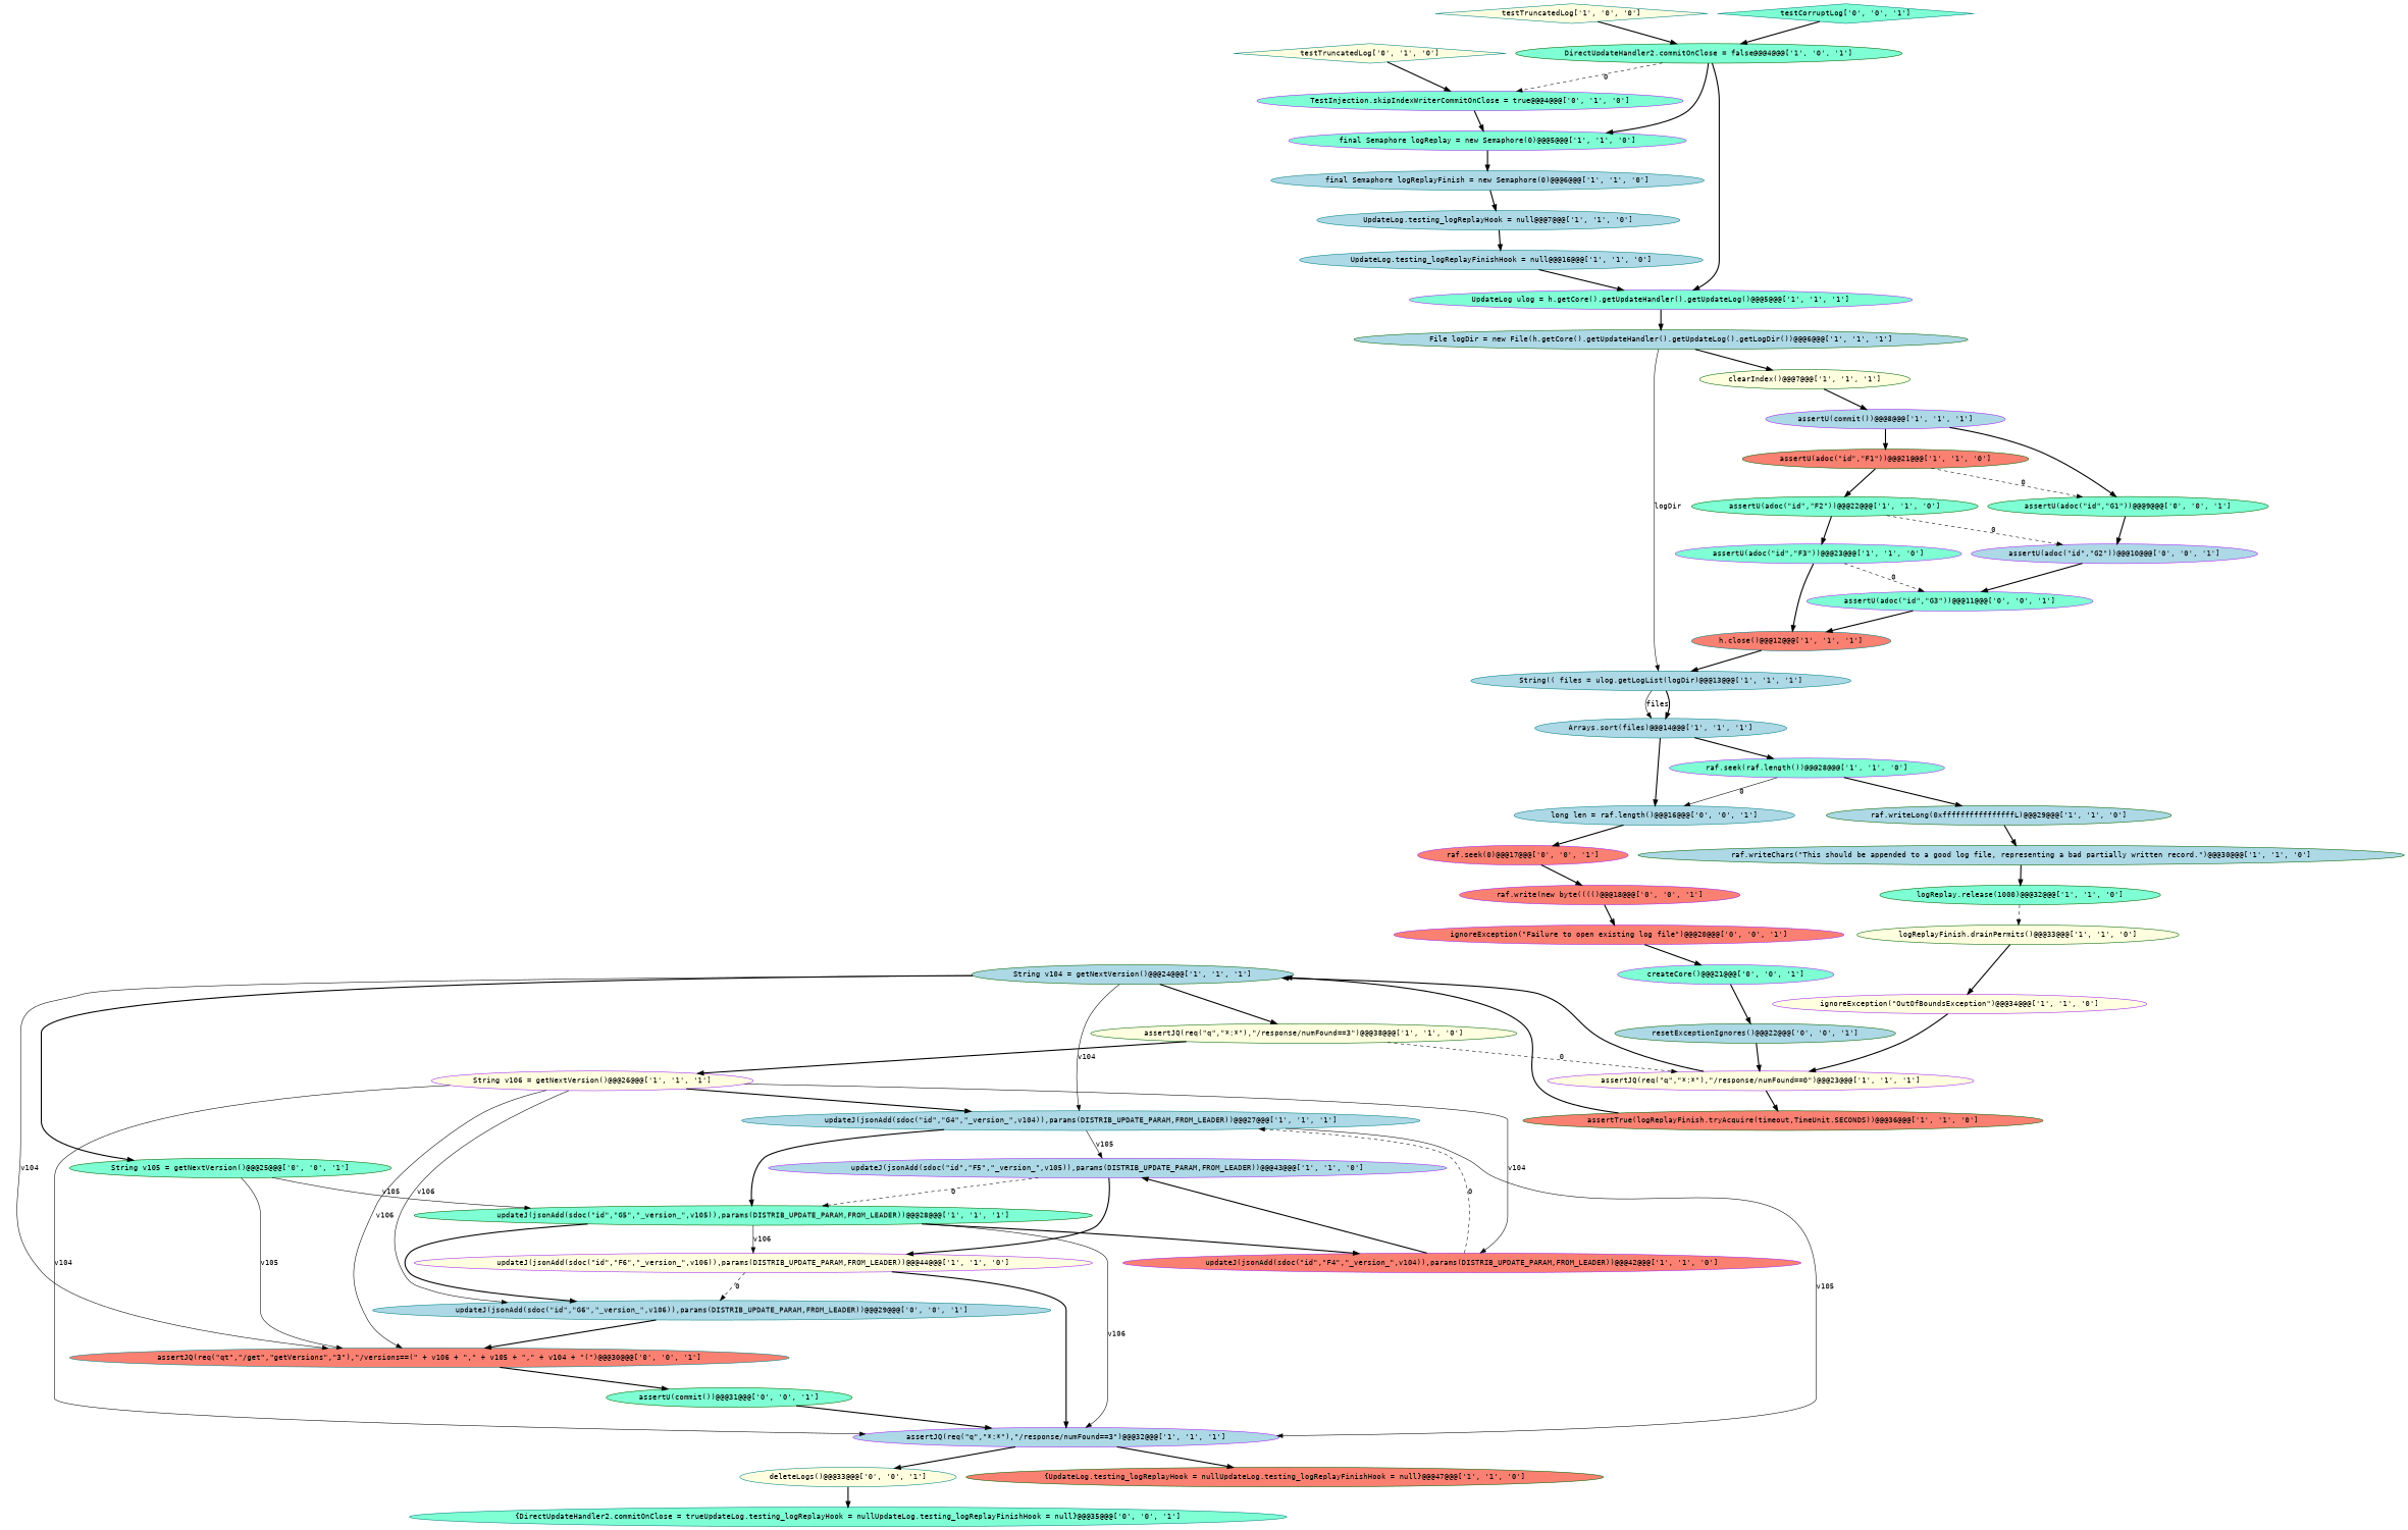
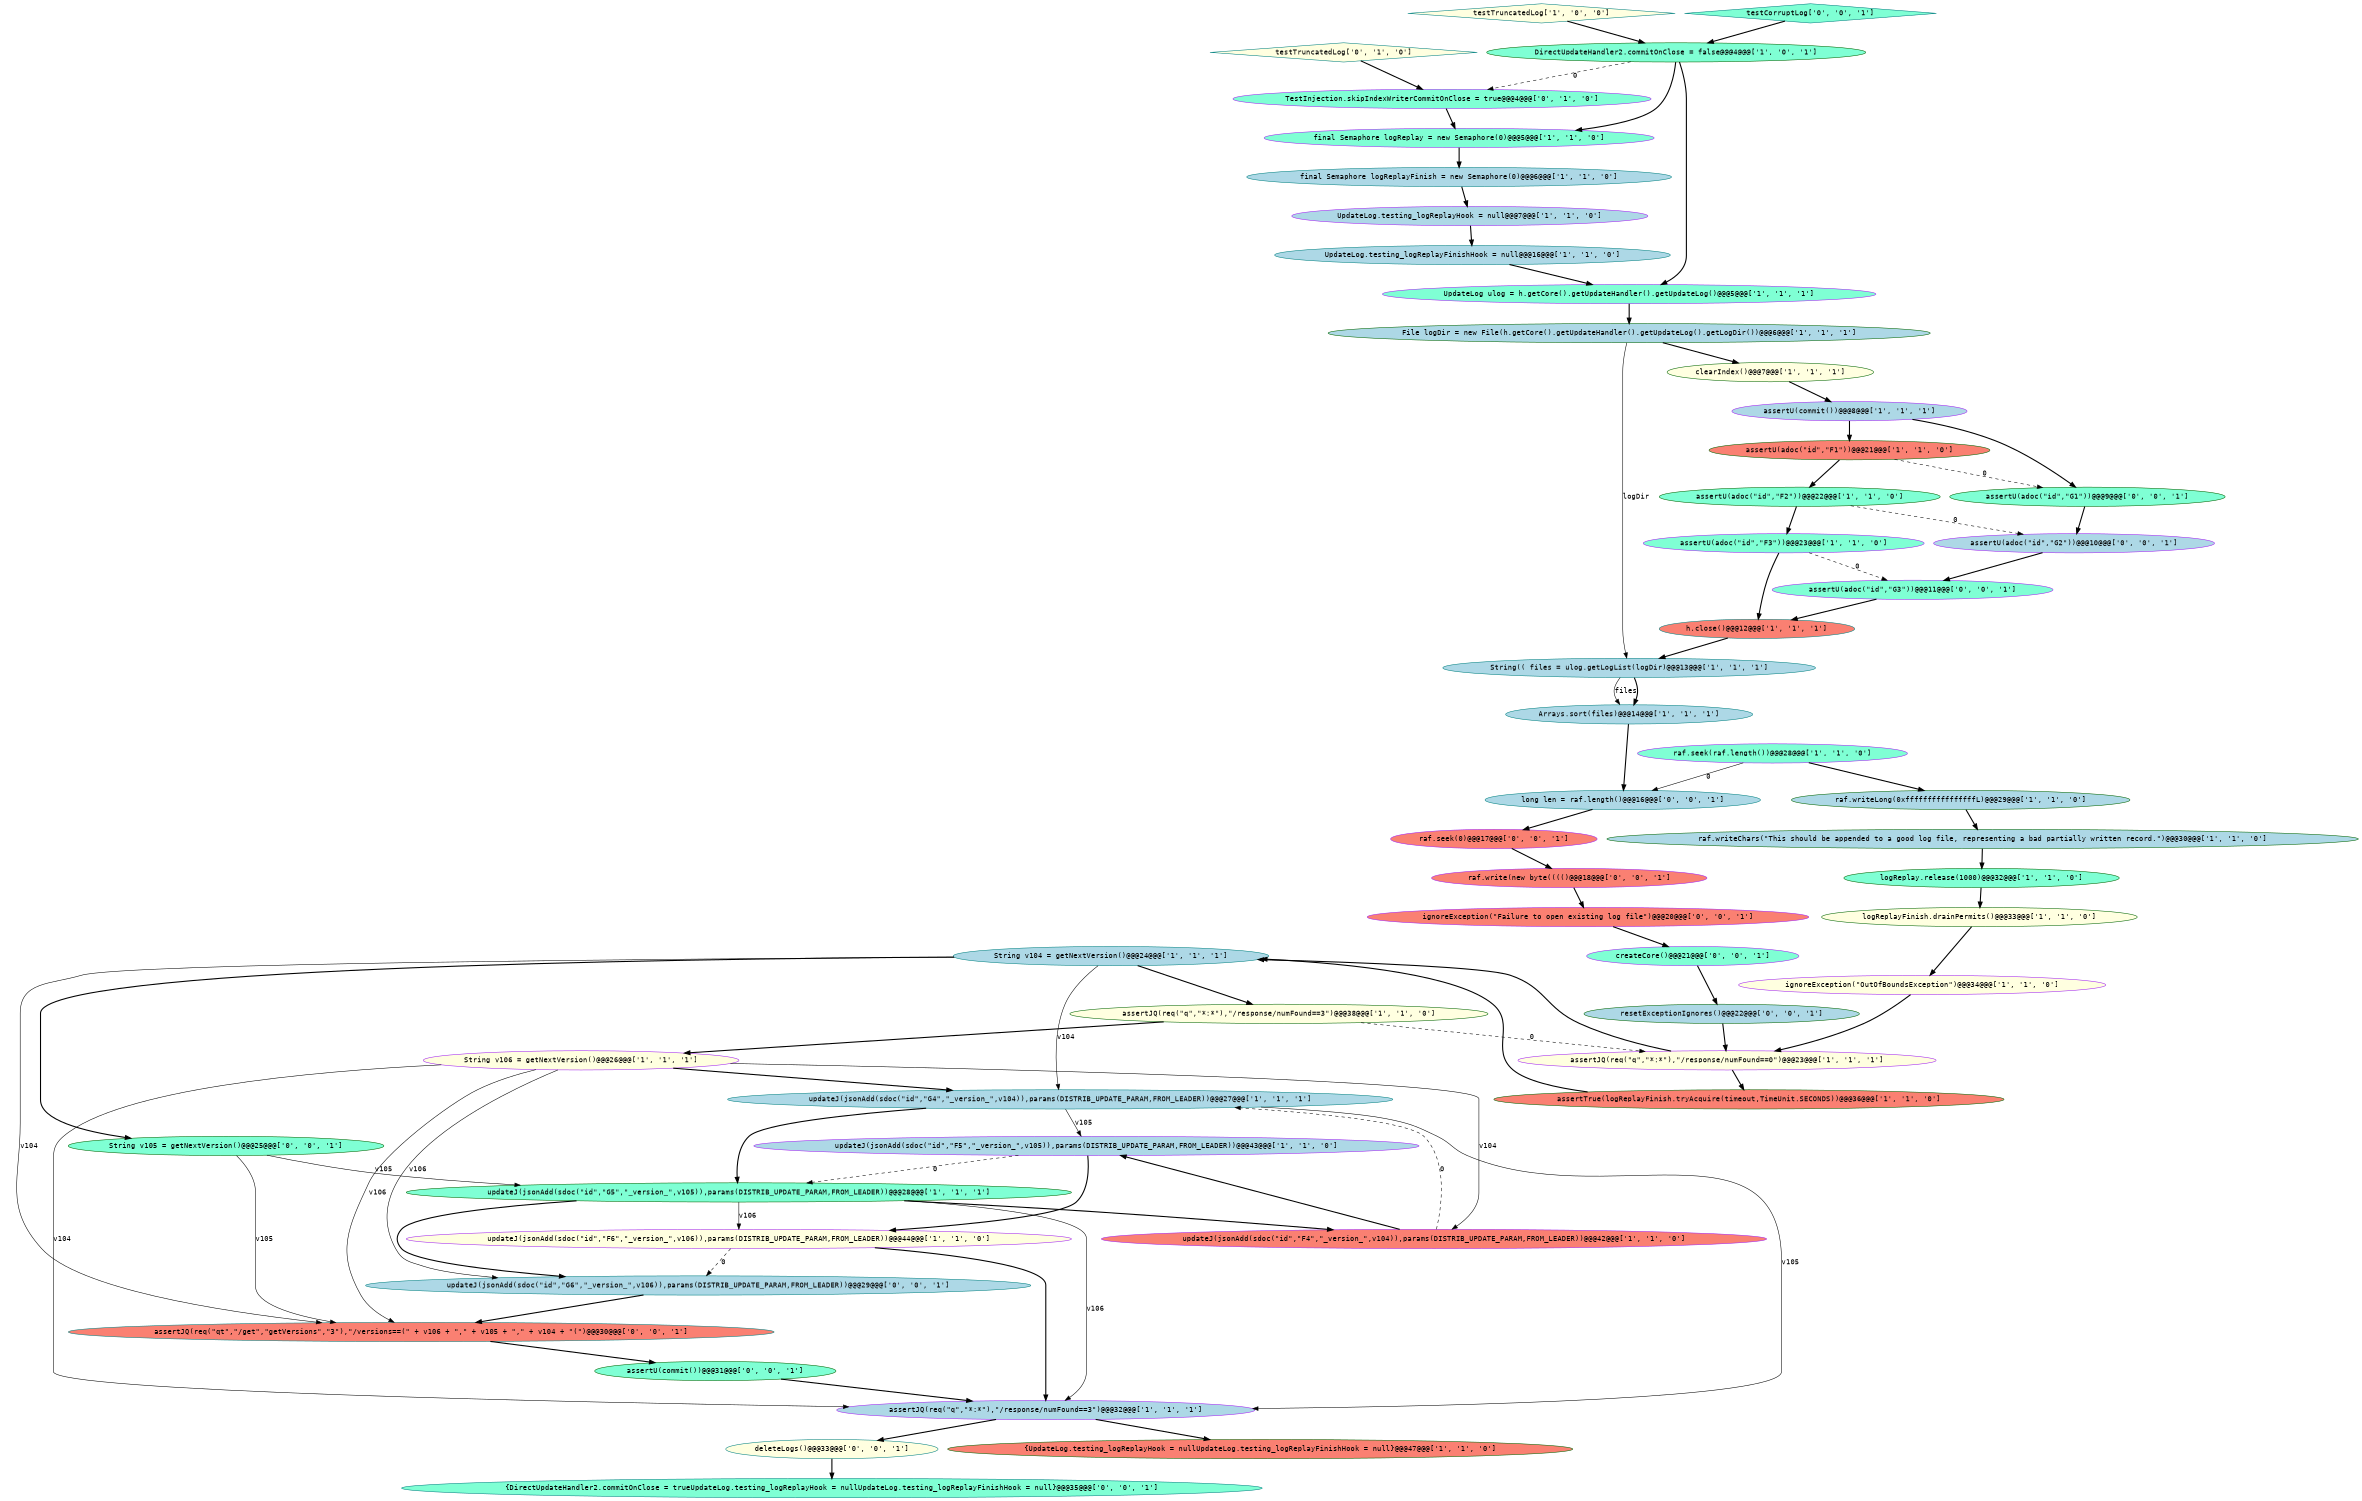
  digraph {
    fontname="DejaVu Sans Mono"
    node [color=purple fillcolor=lightblue fontname="DejaVu Sans Mono" shape=ellipse style=filled]
    edge [fontname="DejaVu Sans Mono" style=bold]
-   n1 [color=darkgreen label="String v104 = getNextVersion()@@@24@@@['1', '1', '1']"]
+   n1 [color=teal label="String v104 = getNextVersion()@@@24@@@['1', '1', '1']"]
    n2 [color=teal label="updateJ(jsonAdd(sdoc(\"id\",\"G4\",\"_version_\",v104)),params(DISTRIB_UPDATE_PARAM,FROM_LEADER))@@@27@@@['1', '1', '1']"]
    n3 [color=darkgreen fillcolor=aquamarine label="String v105 = getNextVersion()@@@25@@@['0', '0', '1']"]
    n4 [color=teal fillcolor=salmon label="assertJQ(req(\"qt\",\"/get\",\"getVersions\",\"3\"),\"/versions==(\" + v106 + \",\" + v105 + \",\" + v104 + \"(\")@@@30@@@['0', '0', '1']"]
    n5 [color=darkgreen fillcolor=lightyellow label="assertJQ(req(\"q\",\"*:*\"),\"/response/numFound==3\")@@@38@@@['1', '1', '0']"]
    n6 [label="updateJ(jsonAdd(sdoc(\"id\",\"F5\",\"_version_\",v105)),params(DISTRIB_UPDATE_PARAM,FROM_LEADER))@@@43@@@['1', '1', '0']"]
    n7 [color=darkgreen fillcolor=aquamarine label="updateJ(jsonAdd(sdoc(\"id\",\"G5\",\"_version_\",v105)),params(DISTRIB_UPDATE_PARAM,FROM_LEADER))@@@28@@@['1', '1', '1']"]
    n8 [label="assertJQ(req(\"q\",\"*:*\"),\"/response/numFound==3\")@@@32@@@['1', '1', '1']"]
    n9 [color=darkgreen fillcolor=aquamarine label="assertU(commit())@@@31@@@['0', '0', '1']"]
    n10 [fillcolor=lightyellow label="assertJQ(req(\"q\",\"*:*\"),\"/response/numFound==0\")@@@23@@@['1', '1', '1']"]
    n11 [fillcolor=lightyellow label="String v106 = getNextVersion()@@@26@@@['1', '1', '1']"]
    n12 [fillcolor=lightyellow label="updateJ(jsonAdd(sdoc(\"id\",\"F6\",\"_version_\",v106)),params(DISTRIB_UPDATE_PARAM,FROM_LEADER))@@@44@@@['1', '1', '0']"]
    n13 [fillcolor=salmon label="updateJ(jsonAdd(sdoc(\"id\",\"F4\",\"_version_\",v104)),params(DISTRIB_UPDATE_PARAM,FROM_LEADER))@@@42@@@['1', '1', '0']"]
    n14 [color=teal label="updateJ(jsonAdd(sdoc(\"id\",\"G6\",\"_version_\",v106)),params(DISTRIB_UPDATE_PARAM,FROM_LEADER))@@@29@@@['0', '0', '1']"]
    n15 [color=teal fillcolor=lightyellow label="deleteLogs()@@@33@@@['0', '0', '1']"]
    n16 [color=darkgreen fillcolor=salmon label="{UpdateLog.testing_logReplayHook = nullUpdateLog.testing_logReplayFinishHook = null}@@@47@@@['1', '1', '0']"]
    n17 [color=teal label="final Semaphore logReplayFinish = new Semaphore(0)@@@6@@@['1', '1', '0']"]
-   n18 [color=teal label="UpdateLog.testing_logReplayHook = null@@@7@@@['1', '1', '0']"]
+   n18 [label="UpdateLog.testing_logReplayHook = null@@@7@@@['1', '1', '0']"]
    n19 [color=teal label="UpdateLog.testing_logReplayFinishHook = null@@@16@@@['1', '1', '0']"]
    n20 [fillcolor=salmon label="raf.seek(0)@@@17@@@['0', '0', '1']"]
    n21 [fillcolor=salmon label="raf.write(new byte(((()@@@18@@@['0', '0', '1']"]
    n22 [fillcolor=salmon label="ignoreException(\"Failure to open existing log file\")@@@20@@@['0', '0', '1']"]
    n23 [color=darkgreen fillcolor=aquamarine label="DirectUpdateHandler2.commitOnClose = false@@@4@@@['1', '0', '1']"]
    n24 [fillcolor=aquamarine label="UpdateLog ulog = h.getCore().getUpdateHandler().getUpdateLog()@@@5@@@['1', '1', '1']"]
    n25 [fillcolor=aquamarine label="final Semaphore logReplay = new Semaphore(0)@@@5@@@['1', '1', '0']"]
    n26 [fillcolor=aquamarine label="TestInjection.skipIndexWriterCommitOnClose = true@@@4@@@['0', '1', '0']"]
    n27 [color=darkgreen label="File logDir = new File(h.getCore().getUpdateHandler().getUpdateLog().getLogDir())@@@6@@@['1', '1', '1']"]
    n28 [color=darkgreen fillcolor=salmon label="assertTrue(logReplayFinish.tryAcquire(timeout,TimeUnit.SECONDS))@@@36@@@['1', '1', '0']"]
    n29 [color=darkgreen fillcolor=salmon label="assertU(adoc(\"id\",\"F1\"))@@@21@@@['1', '1', '0']"]
    n30 [color=darkgreen fillcolor=aquamarine label="assertU(adoc(\"id\",\"F2\"))@@@22@@@['1', '1', '0']"]
    n31 [color=darkgreen fillcolor=aquamarine label="assertU(adoc(\"id\",\"G1\"))@@@9@@@['0', '0', '1']"]
    n32 [fillcolor=aquamarine label="assertU(adoc(\"id\",\"F3\"))@@@23@@@['1', '1', '0']"]
    n33 [label="assertU(adoc(\"id\",\"G2\"))@@@10@@@['0', '0', '1']"]
    n34 [label="assertU(commit())@@@8@@@['1', '1', '1']"]
    n35 [color=teal label="long len = raf.length()@@@16@@@['0', '0', '1']"]
    n36 [color=teal label="String(( files = ulog.getLogList(logDir)@@@13@@@['1', '1', '1']"]
    n37 [color=darkgreen fillcolor=lightyellow label="clearIndex()@@@7@@@['1', '1', '1']"]
    n38 [color=teal fillcolor=salmon label="h.close()@@@12@@@['1', '1', '1']"]
    n39 [fillcolor=aquamarine label="assertU(adoc(\"id\",\"G3\"))@@@11@@@['0', '0', '1']"]
    n40 [fillcolor=aquamarine label="createCore()@@@21@@@['0', '0', '1']"]
    n41 [color=teal fillcolor=lightyellow label="testTruncatedLog['0', '1', '0']" shape=diamond]
    n42 [color=darkgreen label="raf.writeLong(0xffffffffffffffffL)@@@29@@@['1', '1', '0']"]
    n43 [color=darkgreen label="raf.writeChars(\"This should be appended to a good log file, representing a bad partially written record.\")@@@30@@@['1', '1', '0']"]
    n44 [color=darkgreen fillcolor=aquamarine label="logReplay.release(1000)@@@32@@@['1', '1', '0']"]
    n45 [color=teal label="Arrays.sort(files)@@@14@@@['1', '1', '1']"]
    n46 [fillcolor=aquamarine label="raf.seek(raf.length())@@@28@@@['1', '1', '0']"]
    n47 [color=teal fillcolor=lightyellow label="testTruncatedLog['1', '0', '0']" shape=diamond]
    n48 [color=darkgreen label="resetExceptionIgnores()@@@22@@@['0', '0', '1']"]
    n49 [color=darkgreen fillcolor=lightyellow label="logReplayFinish.drainPermits()@@@33@@@['1', '1', '0']"]
    n50 [fillcolor=lightyellow label="ignoreException(\"OutOfBoundsException\")@@@34@@@['1', '1', '0']"]
    n51 [color=teal fillcolor=aquamarine label="testCorruptLog['0', '0', '1']" shape=diamond]
    n52 [color=teal fillcolor=aquamarine label="{DirectUpdateHandler2.commitOnClose = trueUpdateLog.testing_logReplayHook = nullUpdateLog.testing_logReplayFinishHook = null}@@@35@@@['0', '0', '1']"]
    n1 -> n2 [label=v104 style=solid]
    n1 -> n3
    n1 -> n4 [label=v104 style=solid]
    n1 -> n5
    n2 -> n6 [label=v105 style=solid]
    n2 -> n7
    n2 -> n8 [label=v105 style=solid]
    n3 -> n4 [label=v105 style=solid]
    n3 -> n7 [label=v105 style=solid]
    n4 -> n9
    n5 -> n10 [label=0 style=dashed]
    n5 -> n11
    n6 -> n7 [label=0 style=dashed]
    n6 -> n12
    n7 -> n8 [label=v106 style=solid]
    n7 -> n12 [label=v106 style=solid]
    n7 -> n13
    n7 -> n14
    n8 -> n15
    n8 -> n16
    n9 -> n8
    n10 -> n1
    n10 -> n28
    n11 -> n2
    n11 -> n4 [label=v106 style=solid]
    n11 -> n8 [label=v104 style=solid]
    n11 -> n13 [label=v104 style=solid]
    n11 -> n14 [label=v106 style=solid]
    n12 -> n8
    n12 -> n14 [label=0 style=dashed]
    n13 -> n2 [label=0 style=dashed]
    n13 -> n6
    n14 -> n4
    n15 -> n52
    n17 -> n18
    n18 -> n19
    n19 -> n24
    n20 -> n21
    n21 -> n22
    n22 -> n40
    n23 -> n24
    n23 -> n25
    n23 -> n26 [label=0 style=dashed]
    n24 -> n27
    n25 -> n17
    n26 -> n25
    n27 -> n36 [label=logDir style=solid]
    n27 -> n37
    n28 -> n1
    n29 -> n30
    n29 -> n31 [label=0 style=dashed]
    n30 -> n32
    n30 -> n33 [label=0 style=dashed]
    n31 -> n33
    n32 -> n38
    n32 -> n39 [label=0 style=dashed]
    n33 -> n39
    n34 -> n29
    n34 -> n31
    n35 -> n20
    n36 -> n45 [label=files style=solid]
    n36 -> n45
    n37 -> n34
    n38 -> n36
    n39 -> n38
    n40 -> n48
    n41 -> n26
    n42 -> n43
    n43 -> n44
-   n44 -> n49 [style=dashed]
+   n44 -> n49
    n45 -> n35
-   n45 -> n46
    n46 -> n35 [label=0 style=solid]
    n46 -> n42
    n47 -> n23
    n48 -> n10
    n49 -> n50
    n50 -> n10
    n51 -> n23
  }
